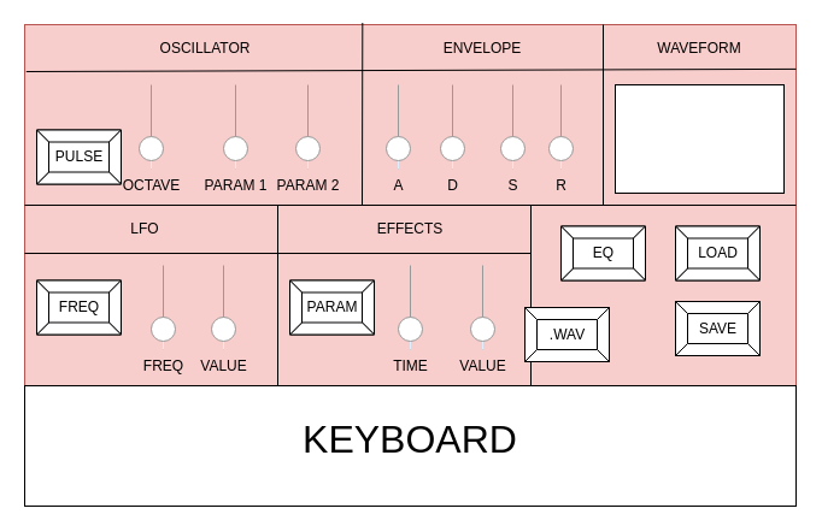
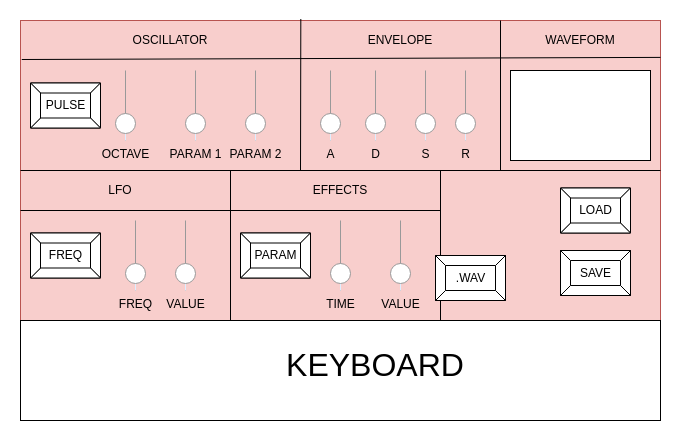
  <mxCell id="0" />
  <mxCell id="1" parent="0" />
  <mxCell id="2" value="" style="rounded=0;whiteSpace=wrap;html=1;fillColor=#f8cecc;strokeColor=#b85450;" vertex="1" parent="1"><mxGeometry x="20" y="20" width="640" height="300" as="geometry" /></mxCell>
  <mxCell id="3" value="" style="endArrow=none;html=1;rounded=0;exitX=0;exitY=0.5;exitDx=0;exitDy=0;entryX=1;entryY=0.5;entryDx=0;entryDy=0;" edge="1" parent="1" source="2" target="2"><mxGeometry width="50" height="50" relative="1" as="geometry"><mxPoint x="280" y="270" as="sourcePoint" /><mxPoint x="330" y="220" as="targetPoint" /></mxGeometry></mxCell>
  <mxCell id="4" value="" style="endArrow=none;html=1;rounded=0;entryX=0.438;entryY=-0.005;entryDx=0;entryDy=0;entryPerimeter=0;" edge="1" parent="1" target="2"><mxGeometry width="50" height="50" relative="1" as="geometry"><mxPoint x="300" y="170" as="sourcePoint" /><mxPoint x="220" y="80" as="targetPoint" /></mxGeometry></mxCell>
  <mxCell id="5" value="" style="endArrow=none;html=1;rounded=0;entryX=0.75;entryY=0;entryDx=0;entryDy=0;" edge="1" parent="1" target="2"><mxGeometry width="50" height="50" relative="1" as="geometry"><mxPoint x="500" y="170" as="sourcePoint" /><mxPoint x="330" y="220" as="targetPoint" /></mxGeometry></mxCell>
  <mxCell id="6" value="" style="endArrow=none;html=1;rounded=0;exitX=0.002;exitY=0.13;exitDx=0;exitDy=0;exitPerimeter=0;entryX=1;entryY=0.123;entryDx=0;entryDy=0;entryPerimeter=0;" edge="1" parent="1" source="2" target="2"><mxGeometry width="50" height="50" relative="1" as="geometry"><mxPoint x="280" y="270" as="sourcePoint" /><mxPoint x="250" y="60" as="targetPoint" /></mxGeometry></mxCell>
  <mxCell id="7" value="OSCILLATOR" style="text;html=1;strokeColor=none;fillColor=none;align=center;verticalAlign=middle;whiteSpace=wrap;rounded=0;" vertex="1" parent="1"><mxGeometry x="140" y="20" width="60" height="40" as="geometry" /></mxCell>
  <mxCell id="8" value="" style="rounded=0;whiteSpace=wrap;html=1;" vertex="1" parent="1"><mxGeometry x="20" y="320" width="640" height="100" as="geometry" /></mxCell>
  <mxCell id="9" value="ENVELOPE" style="text;html=1;strokeColor=none;fillColor=none;align=center;verticalAlign=middle;whiteSpace=wrap;rounded=0;" vertex="1" parent="1"><mxGeometry x="370" y="20" width="60" height="40" as="geometry" /></mxCell>
  <mxCell id="10" value="OCTAVE" style="verticalLabelPosition=bottom;shadow=0;dashed=0;align=center;html=1;verticalAlign=top;strokeWidth=1;shape=mxgraph.mockup.forms.horSlider;strokeColor=#999999;sliderStyle=basic;sliderPos=20;handleStyle=circle;fillColor2=#ddeeff;direction=north;" vertex="1" parent="1"><mxGeometry x="120" y="70" width="10" height="70" as="geometry" /></mxCell>
  <mxCell id="11" value="PARAM 1" style="verticalLabelPosition=bottom;shadow=0;dashed=0;align=center;html=1;verticalAlign=top;strokeWidth=1;shape=mxgraph.mockup.forms.horSlider;strokeColor=#999999;sliderStyle=basic;sliderPos=20;handleStyle=circle;fillColor2=#ddeeff;direction=north;" vertex="1" parent="1"><mxGeometry x="190" y="70" width="10" height="70" as="geometry" /></mxCell>
  <mxCell id="12" value="PARAM 2" style="verticalLabelPosition=bottom;shadow=0;dashed=0;align=center;html=1;verticalAlign=top;strokeWidth=1;shape=mxgraph.mockup.forms.horSlider;strokeColor=#999999;sliderStyle=basic;sliderPos=20;handleStyle=circle;fillColor2=#ddeeff;direction=north;" vertex="1" parent="1"><mxGeometry x="250" y="70" width="10" height="70" as="geometry" /></mxCell>
- <mxCell id="13" value="PULSE" style="labelPosition=center;verticalLabelPosition=middle;align=center;html=1;shape=mxgraph.basic.button;dx=10;" vertex="1" parent="1"><mxGeometry x="30" y="107.5" width="70" height="45" as="geometry" /></mxCell>
+ <mxCell id="13" value="PULSE" style="labelPosition=center;verticalLabelPosition=middle;align=center;html=1;shape=mxgraph.basic.button;dx=10;" vertex="1" parent="1"><mxGeometry x="30" y="82.5" width="70" height="45" as="geometry" /></mxCell>
  <mxCell id="14" value="A" style="verticalLabelPosition=bottom;shadow=0;dashed=0;align=center;html=1;verticalAlign=top;strokeWidth=1;shape=mxgraph.mockup.forms.horSlider;strokeColor=#999999;sliderStyle=basic;sliderPos=20;handleStyle=circle;fillColor2=#ddeeff;direction=north;" vertex="1" parent="1"><mxGeometry x="325" y="70" width="10" height="70" as="geometry" /></mxCell>
  <mxCell id="15" value="D" style="verticalLabelPosition=bottom;shadow=0;dashed=0;align=center;html=1;verticalAlign=top;strokeWidth=1;shape=mxgraph.mockup.forms.horSlider;strokeColor=#999999;sliderStyle=basic;sliderPos=20;handleStyle=circle;fillColor2=#ddeeff;direction=north;" vertex="1" parent="1"><mxGeometry x="370" y="70" width="10" height="70" as="geometry" /></mxCell>
  <mxCell id="16" value="S" style="verticalLabelPosition=bottom;shadow=0;dashed=0;align=center;html=1;verticalAlign=top;strokeWidth=1;shape=mxgraph.mockup.forms.horSlider;strokeColor=#999999;sliderStyle=basic;sliderPos=20;handleStyle=circle;fillColor2=#ddeeff;direction=north;" vertex="1" parent="1"><mxGeometry x="420" y="70" width="10" height="70" as="geometry" /></mxCell>
  <mxCell id="17" value="R" style="verticalLabelPosition=bottom;shadow=0;dashed=0;align=center;html=1;verticalAlign=top;strokeWidth=1;shape=mxgraph.mockup.forms.horSlider;strokeColor=#999999;sliderStyle=basic;sliderPos=20;handleStyle=circle;fillColor2=#ddeeff;direction=north;" vertex="1" parent="1"><mxGeometry x="460" y="70" width="10" height="70" as="geometry" /></mxCell>
  <mxCell id="18" value="WAVEFORM" style="text;html=1;strokeColor=none;fillColor=none;align=center;verticalAlign=middle;whiteSpace=wrap;rounded=0;" vertex="1" parent="1"><mxGeometry x="550" y="20" width="60" height="40" as="geometry" /></mxCell>
  <mxCell id="19" value="" style="rounded=0;whiteSpace=wrap;html=1;" vertex="1" parent="1"><mxGeometry x="510" y="70" width="140" height="90" as="geometry" /></mxCell>
  <mxCell id="20" value="" style="shape=image;html=1;verticalAlign=top;verticalLabelPosition=bottom;labelBackgroundColor=#ffffff;imageAspect=0;aspect=fixed;image=https://cdn0.iconfinder.com/data/icons/phosphor-duotone-vol-5/256/wave-sine-duotone-128.png" vertex="1" parent="1"><mxGeometry x="516" y="51" width="128" height="128" as="geometry" /></mxCell>
  <mxCell id="21" value="" style="endArrow=none;html=1;rounded=0;" edge="1" parent="1"><mxGeometry width="50" height="50" relative="1" as="geometry"><mxPoint x="20" y="210" as="sourcePoint" /><mxPoint x="440" y="210" as="targetPoint" /></mxGeometry></mxCell>
  <mxCell id="22" value="LFO" style="text;html=1;strokeColor=none;fillColor=none;align=center;verticalAlign=middle;whiteSpace=wrap;rounded=0;" vertex="1" parent="1"><mxGeometry x="90" y="170" width="60" height="40" as="geometry" /></mxCell>
  <mxCell id="23" value="VALUE" style="verticalLabelPosition=bottom;shadow=0;dashed=0;align=center;html=1;verticalAlign=top;strokeWidth=1;shape=mxgraph.mockup.forms.horSlider;strokeColor=#999999;sliderStyle=basic;sliderPos=20;handleStyle=circle;fillColor2=#ddeeff;direction=north;" vertex="1" parent="1"><mxGeometry x="180" y="220" width="10" height="70" as="geometry" /></mxCell>
  <mxCell id="24" value="FREQ" style="verticalLabelPosition=bottom;shadow=0;dashed=0;align=center;html=1;verticalAlign=top;strokeWidth=1;shape=mxgraph.mockup.forms.horSlider;strokeColor=#999999;sliderStyle=basic;sliderPos=20;handleStyle=circle;fillColor2=#ddeeff;direction=north;" vertex="1" parent="1"><mxGeometry x="130" y="220" width="10" height="70" as="geometry" /></mxCell>
  <mxCell id="25" value="FREQ" style="labelPosition=center;verticalLabelPosition=middle;align=center;html=1;shape=mxgraph.basic.button;dx=10;" vertex="1" parent="1"><mxGeometry x="30" y="232.5" width="70" height="45" as="geometry" /></mxCell>
  <mxCell id="26" value="" style="endArrow=none;html=1;rounded=0;" edge="1" parent="1"><mxGeometry width="50" height="50" relative="1" as="geometry"><mxPoint x="230" y="320" as="sourcePoint" /><mxPoint x="230" y="170" as="targetPoint" /></mxGeometry></mxCell>
  <mxCell id="27" value="" style="endArrow=none;html=1;rounded=0;" edge="1" parent="1"><mxGeometry width="50" height="50" relative="1" as="geometry"><mxPoint x="440" y="320" as="sourcePoint" /><mxPoint x="440" y="170" as="targetPoint" /></mxGeometry></mxCell>
  <mxCell id="28" value="EFFECTS" style="text;html=1;strokeColor=none;fillColor=none;align=center;verticalAlign=middle;whiteSpace=wrap;rounded=0;" vertex="1" parent="1"><mxGeometry x="310" y="170" width="60" height="40" as="geometry" /></mxCell>
- <mxCell id="29" value="EQ" style="labelPosition=center;verticalLabelPosition=middle;align=center;html=1;shape=mxgraph.basic.button;dx=10;" vertex="1" parent="1"><mxGeometry x="465" y="187.5" width="70" height="45" as="geometry" /></mxCell>
  <mxCell id="30" value="LOAD" style="labelPosition=center;verticalLabelPosition=middle;align=center;html=1;shape=mxgraph.basic.button;dx=10;" vertex="1" parent="1"><mxGeometry x="560" y="187.5" width="70" height="45" as="geometry" /></mxCell>
  <mxCell id="31" value="SAVE" style="labelPosition=center;verticalLabelPosition=middle;align=center;html=1;shape=mxgraph.basic.button;dx=10;" vertex="1" parent="1"><mxGeometry x="560" y="250" width="70" height="45" as="geometry" /></mxCell>
  <mxCell id="32" value="TIME" style="verticalLabelPosition=bottom;shadow=0;dashed=0;align=center;html=1;verticalAlign=top;strokeWidth=1;shape=mxgraph.mockup.forms.horSlider;strokeColor=#999999;sliderStyle=basic;sliderPos=20;handleStyle=circle;fillColor2=#ddeeff;direction=north;" vertex="1" parent="1"><mxGeometry x="335" y="220" width="10" height="70" as="geometry" /></mxCell>
  <mxCell id="33" value="VALUE" style="verticalLabelPosition=bottom;shadow=0;dashed=0;align=center;html=1;verticalAlign=top;strokeWidth=1;shape=mxgraph.mockup.forms.horSlider;strokeColor=#999999;sliderStyle=basic;sliderPos=20;handleStyle=circle;fillColor2=#ddeeff;direction=north;" vertex="1" parent="1"><mxGeometry x="395" y="220" width="10" height="70" as="geometry" /></mxCell>
  <mxCell id="34" value="PARAM" style="labelPosition=center;verticalLabelPosition=middle;align=center;html=1;shape=mxgraph.basic.button;dx=10;" vertex="1" parent="1"><mxGeometry x="240" y="232.5" width="70" height="45" as="geometry" /></mxCell>
- <mxCell id="35" value="&lt;font style=&quot;font-size: 32px&quot;&gt;KEYBOARD&lt;/font&gt;" style="text;html=1;strokeColor=none;fillColor=none;align=center;verticalAlign=middle;whiteSpace=wrap;rounded=0;" vertex="1" parent="1"><mxGeometry x="215" y="350" width="250" height="30" as="geometry" /></mxCell>
+ <mxCell id="35" value="&lt;font style=&quot;font-size: 32px&quot;&gt;KEYBOARD&lt;/font&gt;" style="text;html=1;strokeColor=none;fillColor=none;align=center;verticalAlign=middle;whiteSpace=wrap;rounded=0;" vertex="1" parent="1"><mxGeometry x="250" y="350" width="250" height="30" as="geometry" /></mxCell>
  <mxCell id="36" value=".WAV" style="labelPosition=center;verticalLabelPosition=middle;align=center;html=1;shape=mxgraph.basic.button;dx=10;" vertex="1" parent="1"><mxGeometry x="435" y="255" width="70" height="45" as="geometry" /></mxCell>
